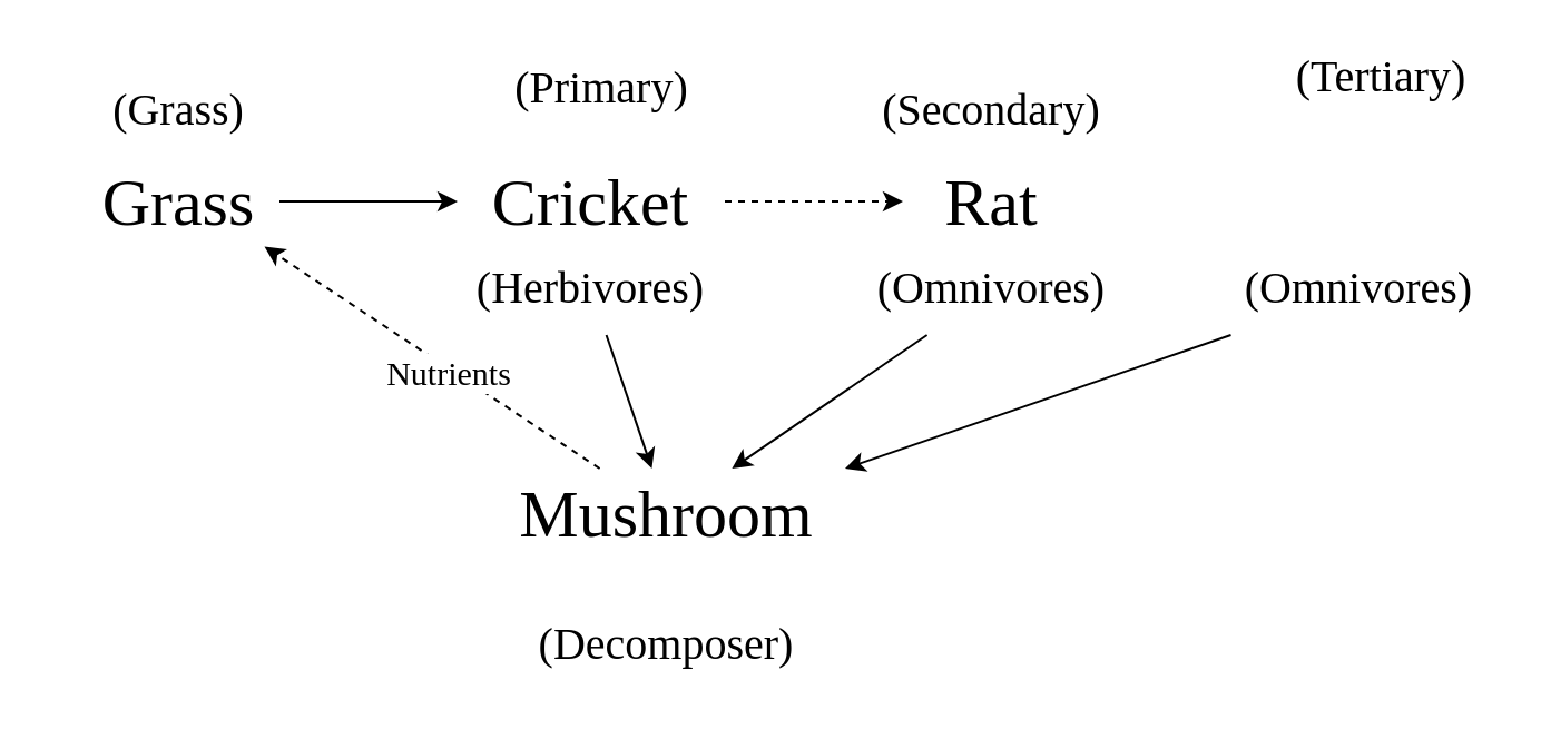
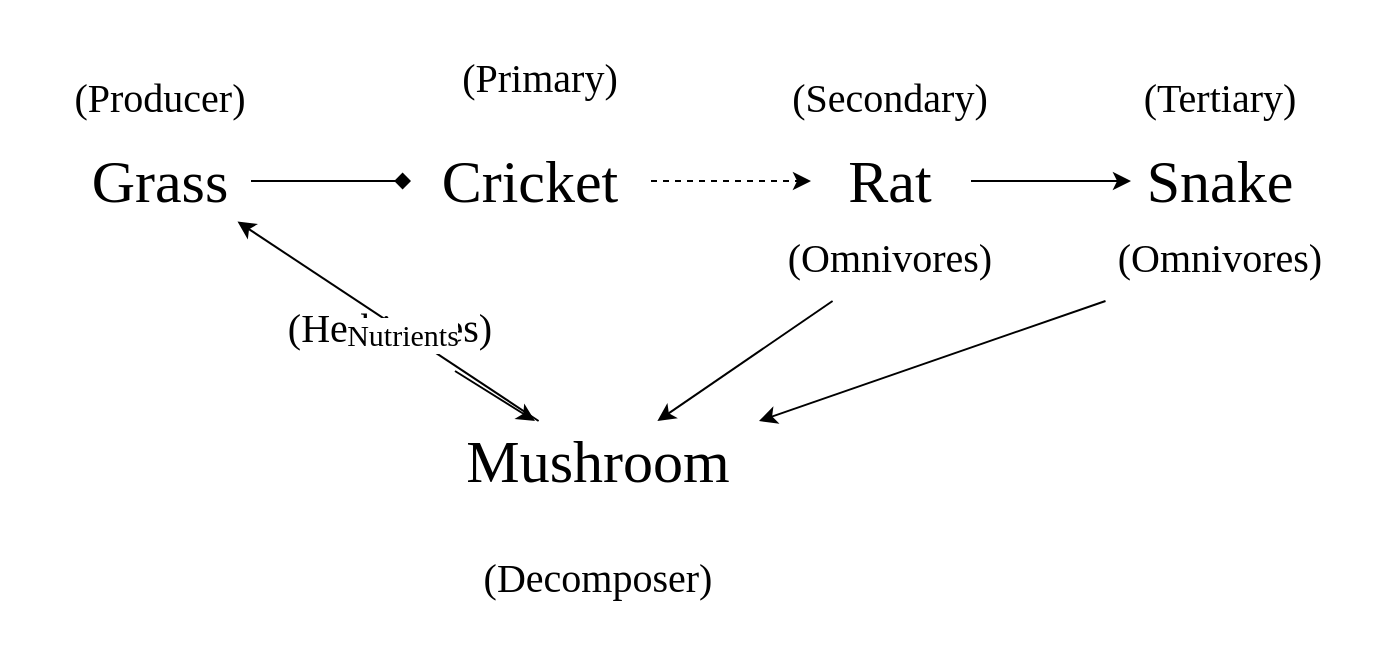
  <mxCell id="0" />
  <mxCell id="1" parent="0" />
- <mxCell id="2" value="" style="edgeStyle=orthogonalEdgeStyle;rounded=0;orthogonalLoop=1;jettySize=auto;html=1;" edge="1" parent="1" source="3" target="5"><mxGeometry relative="1" as="geometry" /></mxCell>
+ <mxCell id="2" value="" style="edgeStyle=orthogonalEdgeStyle;rounded=0;orthogonalLoop=1;jettySize=auto;html=1;endArrow=diamond;" edge="1" parent="1" source="3" target="5"><mxGeometry relative="1" as="geometry" /></mxCell>
  <mxCell id="3" value="Grass" style="rounded=0;whiteSpace=wrap;html=1;fillColor=none;fontSize=30;fontFamily=Ubuntu Mono;strokeWidth=3;strokeColor=none;" vertex="1" parent="1"><mxGeometry x="35" y="70" width="90" height="40" as="geometry" /></mxCell>
  <mxCell id="4" value="" style="edgeStyle=orthogonalEdgeStyle;rounded=0;orthogonalLoop=1;jettySize=auto;html=1;dashed=1;" edge="1" parent="1" source="5" target="7"><mxGeometry relative="1" as="geometry" /></mxCell>
  <mxCell id="5" value="Cricket" style="rounded=0;whiteSpace=wrap;html=1;fillColor=none;fontSize=30;fontFamily=Ubuntu Mono;strokeWidth=3;strokeColor=none;" vertex="1" parent="1"><mxGeometry x="205" y="70" width="120" height="40" as="geometry" /></mxCell>
+ <mxCell id="6" value="" style="edgeStyle=orthogonalEdgeStyle;rounded=0;orthogonalLoop=1;jettySize=auto;html=1;" edge="1" parent="1" source="7" target="8"><mxGeometry relative="1" as="geometry" /></mxCell>
  <mxCell id="7" value="Rat" style="rounded=0;whiteSpace=wrap;html=1;fillColor=none;fontSize=30;fontFamily=Ubuntu Mono;strokeWidth=3;strokeColor=none;" vertex="1" parent="1"><mxGeometry x="405" y="70" width="80" height="40" as="geometry" /></mxCell>
+ <mxCell id="8" value="Snake" style="rounded=0;whiteSpace=wrap;html=1;fillColor=none;fontSize=30;fontFamily=Ubuntu Mono;strokeWidth=3;strokeColor=none;" vertex="1" parent="1"><mxGeometry x="565" y="70" width="90" height="40" as="geometry" /></mxCell>
  <mxCell id="9" value="" style="rounded=0;orthogonalLoop=1;jettySize=auto;html=1;" edge="1" parent="1" source="10" target="21"><mxGeometry relative="1" as="geometry" /></mxCell>
- <mxCell id="10" value="(Herbivores)" style="rounded=0;whiteSpace=wrap;html=1;fillColor=none;fontSize=20;fontFamily=Ubuntu Mono;strokeWidth=3;strokeColor=none;verticalAlign=top;" vertex="1" parent="1"><mxGeometry x="205" y="110" width="120" height="40" as="geometry" /></mxCell>
+ <mxCell id="10" value="(Herbivores)" style="rounded=0;whiteSpace=wrap;html=1;fillColor=none;fontSize=20;fontFamily=Ubuntu Mono;strokeWidth=3;strokeColor=none;verticalAlign=top;" vertex="1" parent="1"><mxGeometry x="135" y="145" width="120" height="40" as="geometry" /></mxCell>
  <mxCell id="11" value="" style="rounded=0;orthogonalLoop=1;jettySize=auto;html=1;" edge="1" parent="1" source="12" target="21"><mxGeometry relative="1" as="geometry" /></mxCell>
  <mxCell id="12" value="(Omnivores)" style="rounded=0;whiteSpace=wrap;html=1;fillColor=none;fontSize=20;fontFamily=Ubuntu Mono;strokeWidth=3;strokeColor=none;verticalAlign=top;" vertex="1" parent="1"><mxGeometry x="385" y="110" width="120" height="40" as="geometry" /></mxCell>
  <mxCell id="13" style="rounded=0;orthogonalLoop=1;jettySize=auto;html=1;entryX=1;entryY=0;entryDx=0;entryDy=0;" edge="1" parent="1" source="14" target="21"><mxGeometry relative="1" as="geometry" /></mxCell>
  <mxCell id="14" value="(Omnivores)" style="rounded=0;whiteSpace=wrap;html=1;fillColor=none;fontSize=20;fontFamily=Ubuntu Mono;strokeWidth=3;strokeColor=none;verticalAlign=top;" vertex="1" parent="1"><mxGeometry x="550" y="110" width="120" height="40" as="geometry" /></mxCell>
- <mxCell id="15" value="(Grass)" style="rounded=0;whiteSpace=wrap;html=1;fillColor=none;fontSize=20;fontFamily=Ubuntu Mono;strokeWidth=3;strokeColor=none;verticalAlign=top;" vertex="1" parent="1"><mxGeometry x="20" y="30" width="120" height="40" as="geometry" /></mxCell>
+ <mxCell id="15" value="(Producer)" style="rounded=0;whiteSpace=wrap;html=1;fillColor=none;fontSize=20;fontFamily=Ubuntu Mono;strokeWidth=3;strokeColor=none;verticalAlign=top;" vertex="1" parent="1"><mxGeometry x="20" y="30" width="120" height="40" as="geometry" /></mxCell>
  <mxCell id="16" value="(Primary)" style="rounded=0;whiteSpace=wrap;html=1;fillColor=none;fontSize=20;fontFamily=Ubuntu Mono;strokeWidth=3;strokeColor=none;verticalAlign=top;" vertex="1" parent="1"><mxGeometry x="210" y="20" width="120" height="40" as="geometry" /></mxCell>
  <mxCell id="17" value="(Secondary)" style="rounded=0;whiteSpace=wrap;html=1;fillColor=none;fontSize=20;fontFamily=Ubuntu Mono;strokeWidth=3;strokeColor=none;verticalAlign=top;" vertex="1" parent="1"><mxGeometry x="385" y="30" width="120" height="40" as="geometry" /></mxCell>
- <mxCell id="18" value="(Tertiary)" style="rounded=0;whiteSpace=wrap;html=1;fillColor=none;fontSize=20;fontFamily=Ubuntu Mono;strokeWidth=3;strokeColor=none;verticalAlign=top;" vertex="1" parent="1"><mxGeometry x="560" y="15" width="120" height="40" as="geometry" /></mxCell>
- <mxCell id="19" style="rounded=0;orthogonalLoop=1;jettySize=auto;html=1;entryX=0.925;entryY=1.007;entryDx=0;entryDy=0;entryPerimeter=0;dashed=1;" edge="1" parent="1" source="21" target="3"><mxGeometry relative="1" as="geometry" /></mxCell>
+ <mxCell id="18" value="(Tertiary)" style="rounded=0;whiteSpace=wrap;html=1;fillColor=none;fontSize=20;fontFamily=Ubuntu Mono;strokeWidth=3;strokeColor=none;verticalAlign=top;" vertex="1" parent="1"><mxGeometry x="550" y="30" width="120" height="40" as="geometry" /></mxCell>
+ <mxCell id="19" style="rounded=0;orthogonalLoop=1;jettySize=auto;html=1;entryX=0.925;entryY=1.007;entryDx=0;entryDy=0;entryPerimeter=0;" edge="1" parent="1" source="21" target="3"><mxGeometry relative="1" as="geometry" /></mxCell>
  <mxCell id="20" value="Nutrients" style="edgeLabel;html=1;align=center;verticalAlign=middle;resizable=0;points=[];fontFamily=Comfortaa;fontSource=https%3A%2F%2Ffonts.googleapis.com%2Fcss%3Ffamily%3DComfortaa;fontSize=15;" vertex="1" connectable="0" parent="19"><mxGeometry x="-0.103" y="2" relative="1" as="geometry"><mxPoint as="offset" /></mxGeometry></mxCell>
  <mxCell id="21" value="Mushroom" style="rounded=0;whiteSpace=wrap;html=1;fillColor=none;fontSize=30;fontFamily=Ubuntu Mono;strokeWidth=3;strokeColor=none;" vertex="1" parent="1"><mxGeometry x="219" y="210" width="160" height="40" as="geometry" /></mxCell>
  <mxCell id="22" value="(Decomposer)" style="rounded=0;whiteSpace=wrap;html=1;fillColor=none;fontSize=20;fontFamily=Ubuntu Mono;strokeWidth=3;strokeColor=none;verticalAlign=top;" vertex="1" parent="1"><mxGeometry x="239" y="270" width="120" height="40" as="geometry" /></mxCell>
